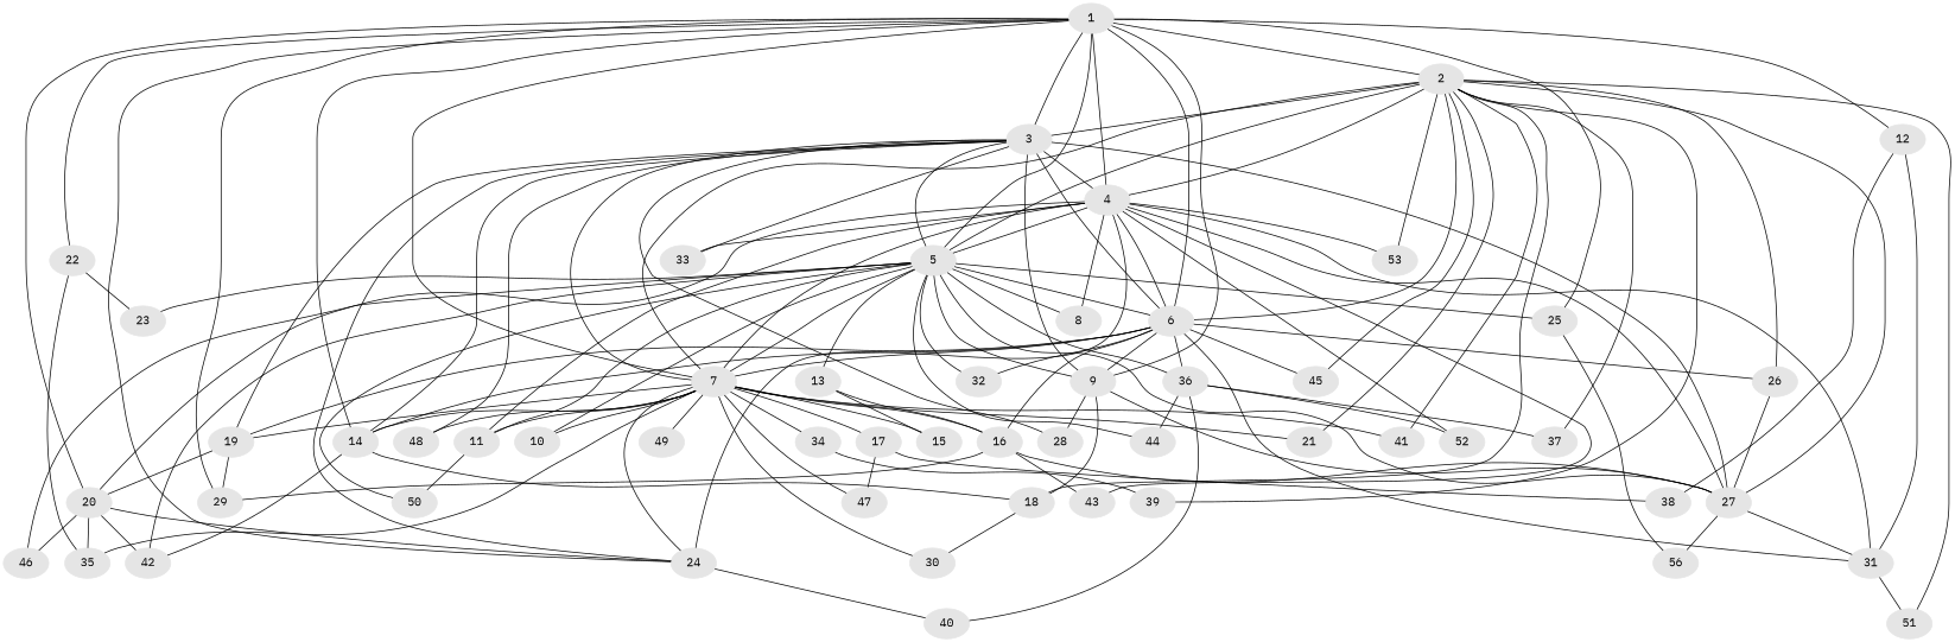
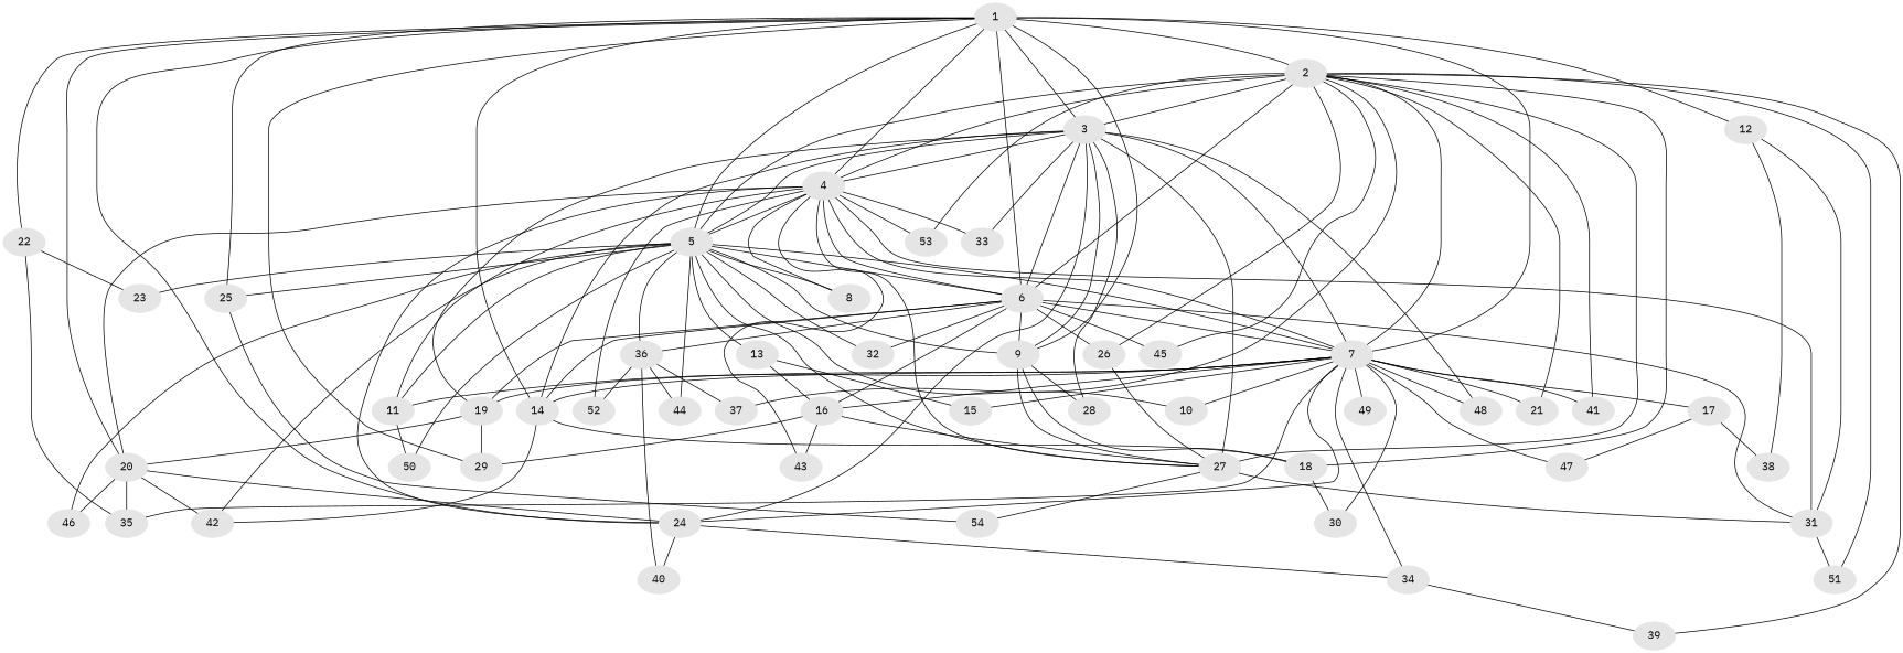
  graph {
    fontname="IBM Plex Mono"
    node [color=gray90 fontname="IBM Plex Mono" style=filled]
    edge [fontname="IBM Plex Mono" weight=1.0]
    1
    2
    3
    4
    5
    6
    7
    9
    12
    14
    20
    22
    24
    25
    29
    27
    18
    21
    26
    37
    39
    41
    45
    51
    53
    19
    28
    33
    48
    8
    11
    31
    43
    52
    10
    13
    23
    32
    36
    42
    44
    46
    50
    16
    15
    17
    30
    34
    35
    47
    49
    38
    40
-   54 [label=56]
+   54
    1 -- 2 [weight=3.0]
    1 -- 3 [weight=4.0]
    1 -- 4 [weight=4.0]
    1 -- 5 [weight=3.0]
    1 -- 6 [weight=4.0]
    1 -- 7 [weight=3.0]
    1 -- 9
    1 -- 12 [weight=2.0]
    1 -- 14
    1 -- 20
    1 -- 22
    1 -- 24
    1 -- 25
    1 -- 29
    2 -- 3 [weight=2.0]
    2 -- 4 [weight=3.0]
    2 -- 5
    2 -- 6 [weight=3.0]
    2 -- 7
    2 -- 27
    2 -- 18 [weight=2.0]
    2 -- 21
    2 -- 26
    2 -- 37
    2 -- 39
    2 -- 41
    2 -- 45
    2 -- 51
    2 -- 53
    3 -- 4 [weight=4.0]
    3 -- 5 [weight=2.0]
    3 -- 6 [weight=3.0]
    3 -- 7 [weight=2.0]
    3 -- 9
    3 -- 14
    3 -- 24
    3 -- 27 [weight=9.0]
    3 -- 19
    3 -- 28
    3 -- 33
    3 -- 48
    4 -- 5 [weight=3.0]
    4 -- 6 [weight=2.0]
    4 -- 7 [weight=2.0]
    4 -- 20 [weight=2.0]
    4 -- 24 [weight=3.0]
    4 -- 27
    4 -- 53
    4 -- 33 [weight=2.0]
    4 -- 8
    4 -- 11
    4 -- 31
    4 -- 43
    4 -- 52
    5 -- 6 [weight=3.0]
    5 -- 7
    5 -- 9
    5 -- 25
    5 -- 27
    5 -- 8
    5 -- 11
    5 -- 10
    5 -- 13
    5 -- 23
    5 -- 32
    5 -- 36
    5 -- 42
    5 -- 44
    5 -- 46
    5 -- 50
    6 -- 7
    6 -- 9
    6 -- 14
    6 -- 26 [weight=2.0]
    6 -- 45
    6 -- 19 [weight=2.0]
    6 -- 31
    6 -- 32
    6 -- 36 [weight=2.0]
    6 -- 16
    7 -- 14
    7 -- 24
    7 -- 21
    7 -- 41
    7 -- 19 [weight=2.0]
    7 -- 48
    7 -- 11
    7 -- 10
    7 -- 16
    7 -- 15
    7 -- 17
    7 -- 30
    7 -- 34
    7 -- 35
    7 -- 47
    7 -- 49
    9 -- 27
    9 -- 18
    9 -- 28
    12 -- 31
    12 -- 38
    14 -- 18
    14 -- 42
    20 -- 24
    20 -- 42
    20 -- 46
    20 -- 35
    22 -- 23
    22 -- 35
+   24 -- 34
    24 -- 40
    25 -- 54
    27 -- 31
    27 -- 54
    18 -- 30
    26 -- 27
    19 -- 20
    19 -- 29
    11 -- 50
    31 -- 51
    13 -- 16
    13 -- 15
    36 -- 37
    36 -- 52
    36 -- 44
    36 -- 40
    16 -- 29
    16 -- 27
    16 -- 43
    17 -- 47
    17 -- 38
    34 -- 39
  }
